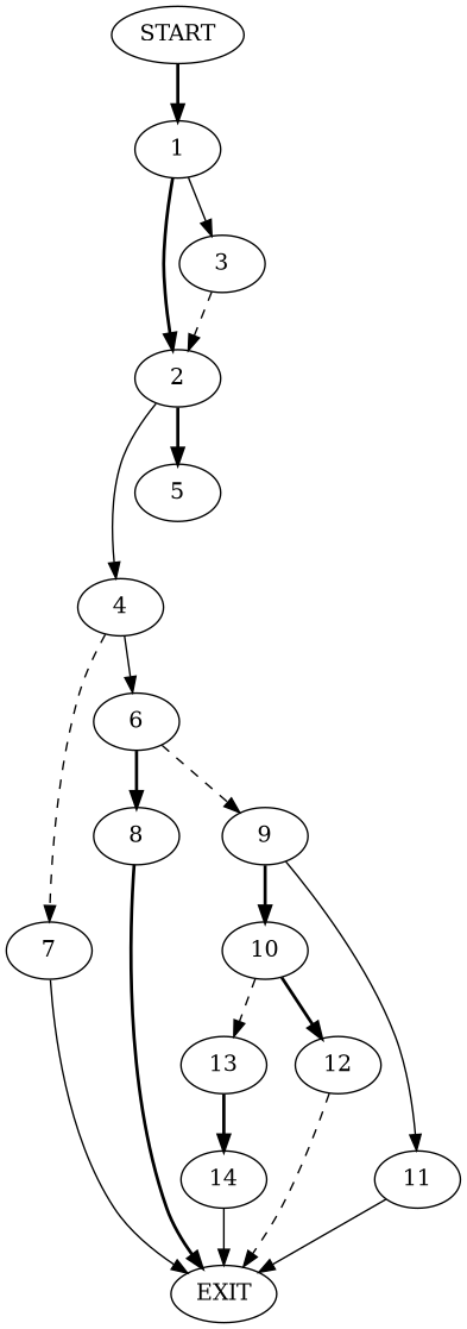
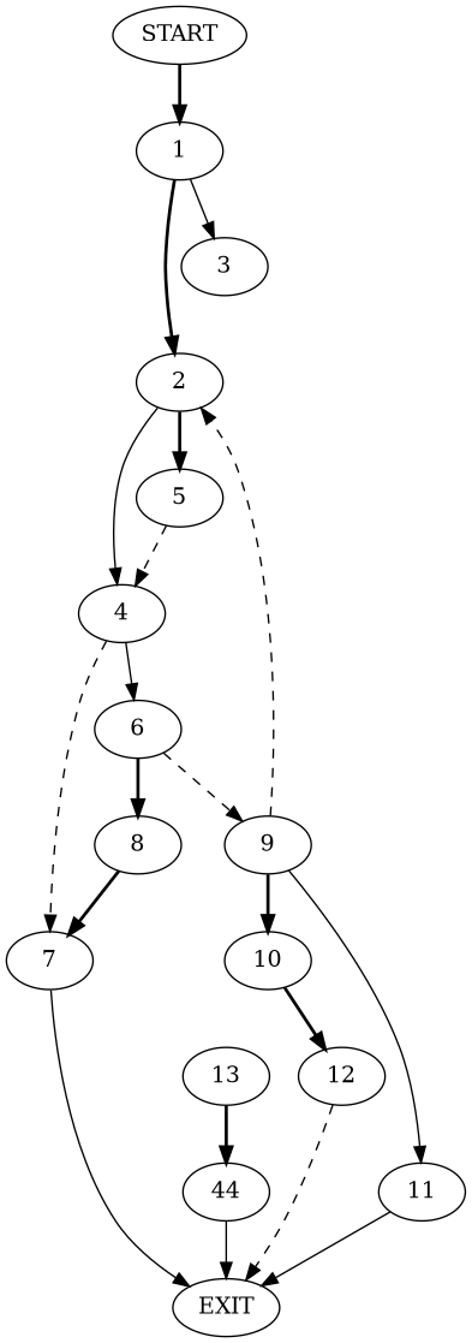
  digraph {
    edge [style=bold]
    n1 [label=START]
    1
    2
    3
    n5 [label=EXIT]
    4
    5
    6
    7
    8
    9
    10
    11
    12
    13
-   14
+   14 [label=44]
    n1 -> 1
    1 -> 2
    1 -> 3 [style=solid]
    2 -> 4 [style=solid]
    2 -> 5
-   3 -> 2 [style=dashed]
+   9 -> 2 [style=dashed]
    4 -> 6 [style=solid]
    4 -> 7 [style=dashed]
+   5 -> 4 [style=dashed]
    6 -> 8
    6 -> 9 [style=dashed]
    7 -> n5 [style=solid]
-   8 -> n5
+   8 -> 7
    9 -> 10
    9 -> 11 [style=solid]
    10 -> 12
-   10 -> 13 [style=dashed]
    11 -> n5 [style=solid]
    12 -> n5 [style=dashed]
    13 -> 14
    14 -> n5 [style=solid]
  }
